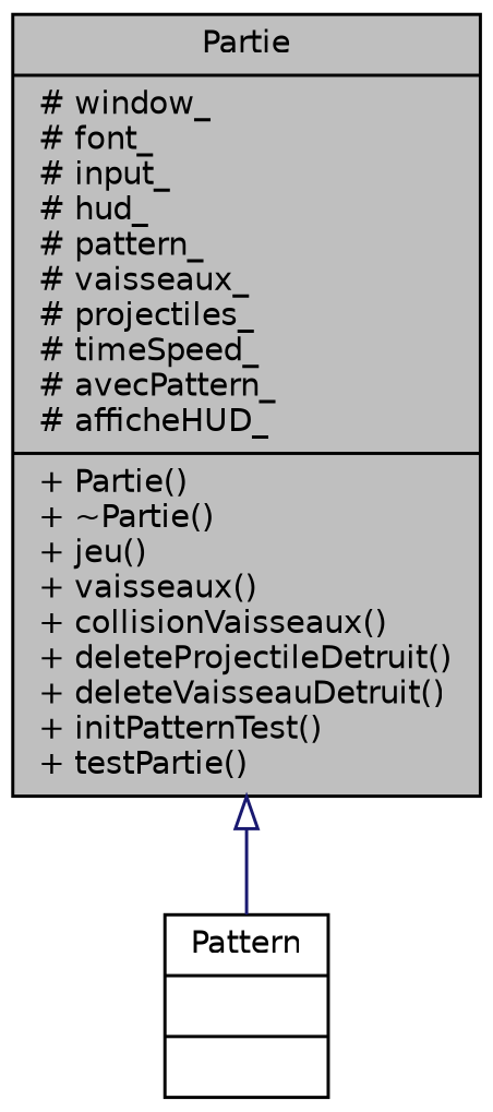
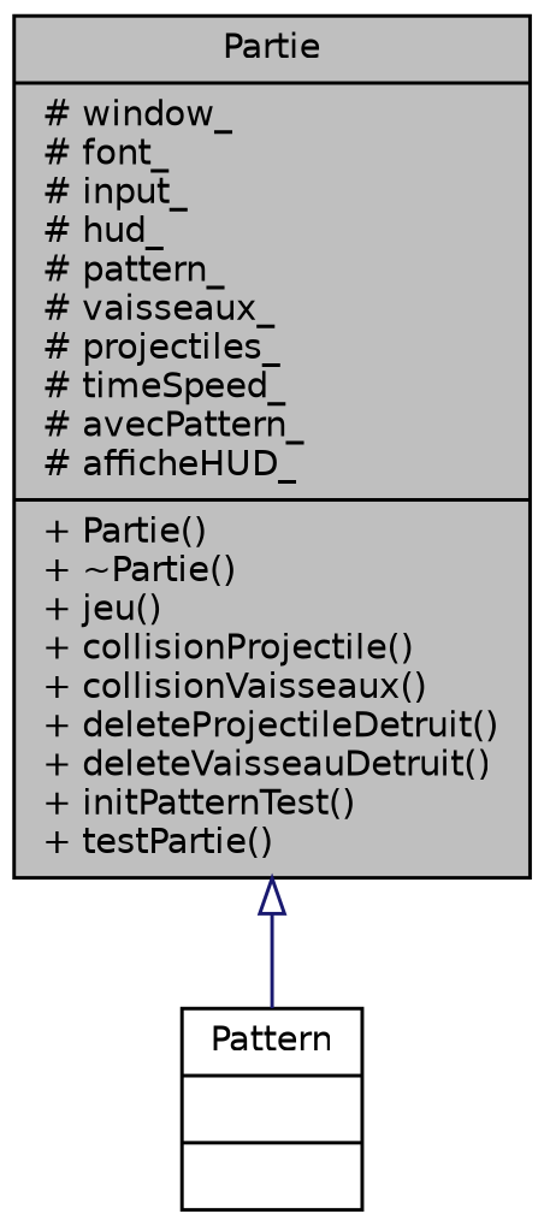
  digraph {
    node [color=black fontname=Helvetica fontsize=10 shape=record style=filled]
-   n1 [fillcolor=grey75 fontcolor=black height=0.2 label="{Partie\n|# window_\l# font_\l# input_\l# hud_\l# pattern_\l# vaisseaux_\l# projectiles_\l# timeSpeed_\l# avecPattern_\l# afficheHUD_\l|+ Partie()\l+ ~Partie()\l+ jeu()\l+ vaisseaux()\l+ collisionVaisseaux()\l+ deleteProjectileDetruit()\l+ deleteVaisseauDetruit()\l+ initPatternTest()\l+ testPartie()\l}" width=0.4]
+   n1 [fillcolor=grey75 fontcolor=black height=0.2 label="{Partie\n|# window_\l# font_\l# input_\l# hud_\l# pattern_\l# vaisseaux_\l# projectiles_\l# timeSpeed_\l# avecPattern_\l# afficheHUD_\l|+ Partie()\l+ ~Partie()\l+ jeu()\l+ collisionProjectile()\l+ collisionVaisseaux()\l+ deleteProjectileDetruit()\l+ deleteVaisseauDetruit()\l+ initPatternTest()\l+ testPartie()\l}" width=0.4]
    n2 [fillcolor=white height=0.2 label="{Pattern\n||}" width=0.4]
    n1 -> n2 [arrowtail=onormal color=midnightblue dir=back fontname=Helvetica fontsize=10 labelfontname=Helvetica labelfontsize=10 style=solid]
  }
